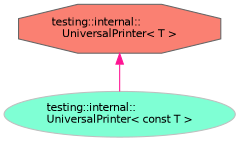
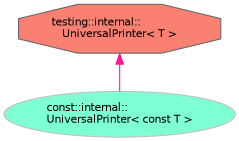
  digraph {
    node [fontname=Helvetica fontsize=10 style=filled]
    n1 [color=gray40 fillcolor=salmon fontcolor=black height=0.2 label="testing::internal::\lUniversalPrinter\< T \>" shape=octagon width=0.4]
-   n2 [color=grey75 fillcolor=aquamarine height=0.2 label="testing::internal::\lUniversalPrinter\< const T \>" shape=ellipse width=0.4]
+   n2 [color=grey75 fillcolor=aquamarine height=0.2 label="const::internal::\lUniversalPrinter\< const T \>" shape=ellipse width=0.4]
    n1 -> n2 [color=deeppink dir=back fontname=Helvetica fontsize=10 labelfontname=Helvetica labelfontsize=10 style=solid]
  }
